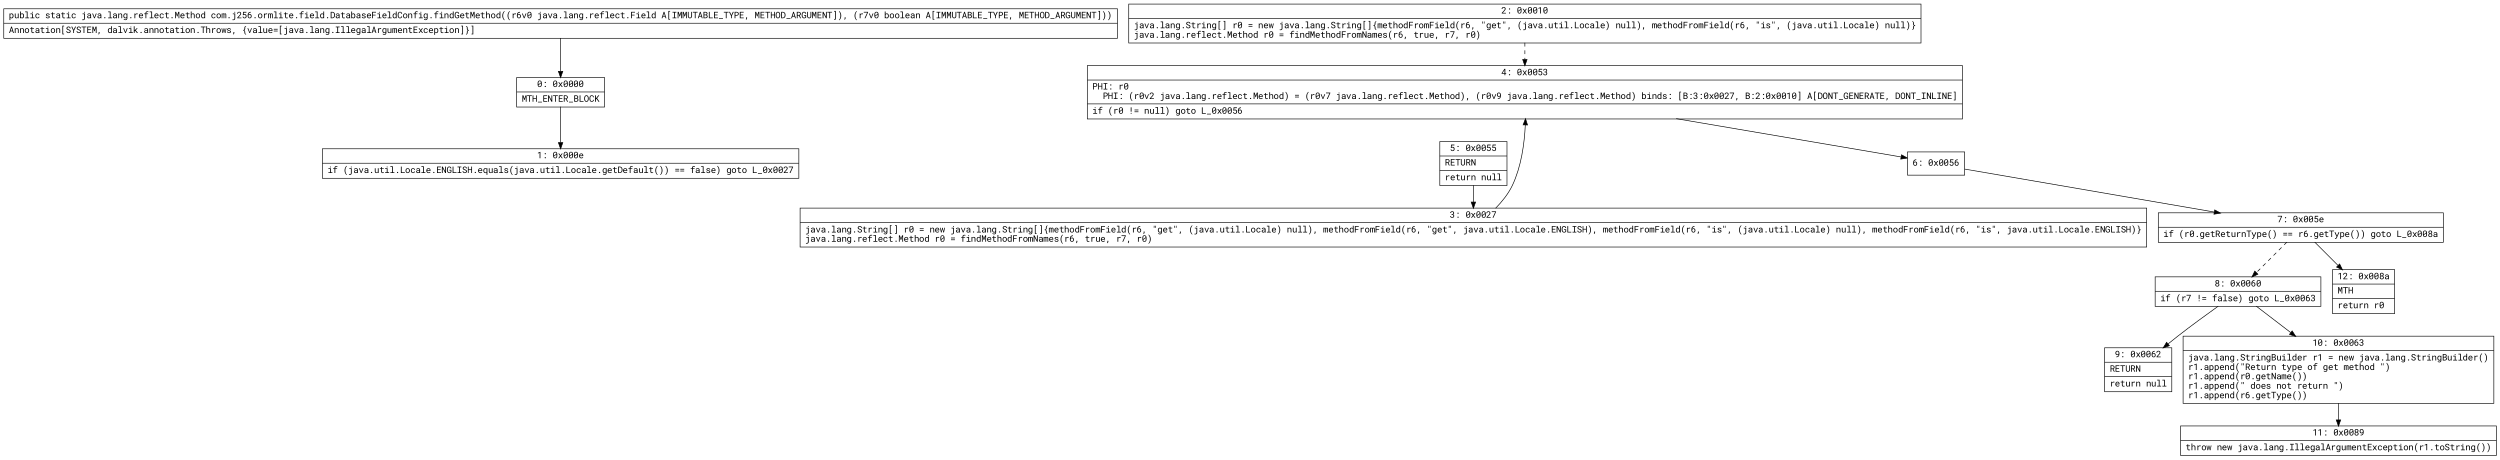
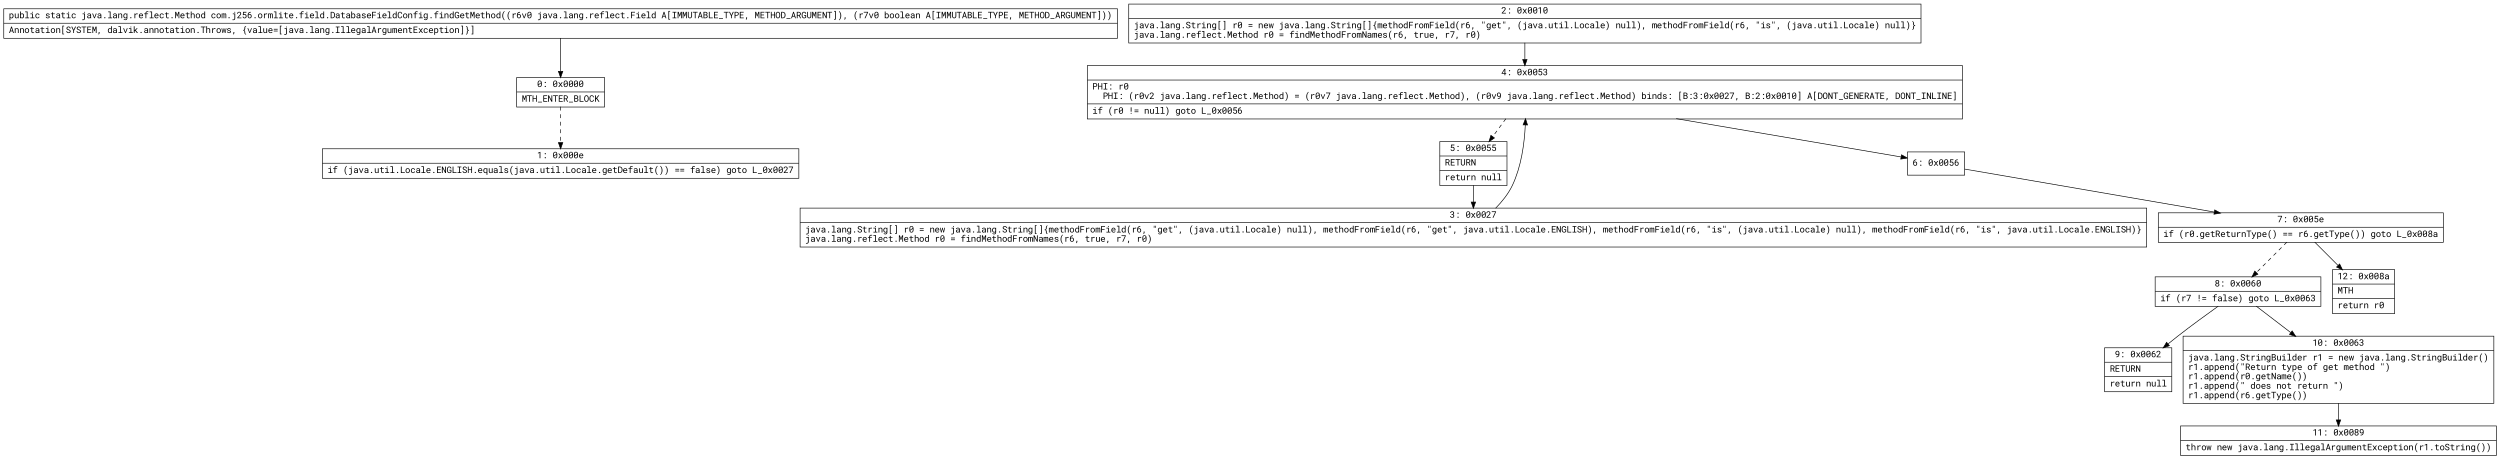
  digraph {
    fontname="Roboto Mono"
    node [fontname="Roboto Mono" shape=record]
    edge [fontname="Roboto Mono"]
    n1 [label="{0\:\ 0x0000|MTH_ENTER_BLOCK\l}"]
    n2 [label="{1\:\ 0x000e|if (java.util.Locale.ENGLISH.equals(java.util.Locale.getDefault()) == false) goto L_0x0027\l}"]
    n3 [label="{2\:\ 0x0010|java.lang.String[] r0 = new java.lang.String[]\{methodFromField(r6, \"get\", (java.util.Locale) null), methodFromField(r6, \"is\", (java.util.Locale) null)\}\ljava.lang.reflect.Method r0 = findMethodFromNames(r6, true, r7, r0)\l}"]
    n4 [label="{4\:\ 0x0053|PHI: r0 \l  PHI: (r0v2 java.lang.reflect.Method) = (r0v7 java.lang.reflect.Method), (r0v9 java.lang.reflect.Method) binds: [B:3:0x0027, B:2:0x0010] A[DONT_GENERATE, DONT_INLINE]\l|if (r0 != null) goto L_0x0056\l}"]
    n5 [label="{3\:\ 0x0027|java.lang.String[] r0 = new java.lang.String[]\{methodFromField(r6, \"get\", (java.util.Locale) null), methodFromField(r6, \"get\", java.util.Locale.ENGLISH), methodFromField(r6, \"is\", (java.util.Locale) null), methodFromField(r6, \"is\", java.util.Locale.ENGLISH)\}\ljava.lang.reflect.Method r0 = findMethodFromNames(r6, true, r7, r0)\l}"]
    n6 [label="{5\:\ 0x0055|RETURN\l|return null\l}"]
    n7 [label="{6\:\ 0x0056}"]
    n8 [label="{7\:\ 0x005e|if (r0.getReturnType() == r6.getType()) goto L_0x008a\l}"]
    n9 [label="{8\:\ 0x0060|if (r7 != false) goto L_0x0063\l}"]
    n10 [label="{12\:\ 0x008a|MTH\l|return r0\l}"]
    n11 [label="{9\:\ 0x0062|RETURN\l|return null\l}"]
    n12 [label="{10\:\ 0x0063|java.lang.StringBuilder r1 = new java.lang.StringBuilder()\lr1.append(\"Return type of get method \")\lr1.append(r0.getName())\lr1.append(\" does not return \")\lr1.append(r6.getType())\l}"]
    n13 [label="{11\:\ 0x0089|throw new java.lang.IllegalArgumentException(r1.toString())\l}"]
    n14 [label="{public static java.lang.reflect.Method com.j256.ormlite.field.DatabaseFieldConfig.findGetMethod((r6v0 java.lang.reflect.Field A[IMMUTABLE_TYPE, METHOD_ARGUMENT]), (r7v0 boolean A[IMMUTABLE_TYPE, METHOD_ARGUMENT]))  | Annotation[SYSTEM, dalvik.annotation.Throws, \{value=[java.lang.IllegalArgumentException]\}]\l}"]
-   n1 -> n2
-   n3 -> n4 [style=dashed]
+   n1 -> n2 [style=dashed]
+   n3 -> n4
+   n4 -> n6 [style=dashed]
    n4 -> n7
    n5 -> n4
    n6 -> n5
    n7 -> n8
    n8 -> n9 [style=dashed]
    n8 -> n10
    n9 -> n11 [style=solid]
    n9 -> n12
    n12 -> n13
    n14 -> n1
  }
